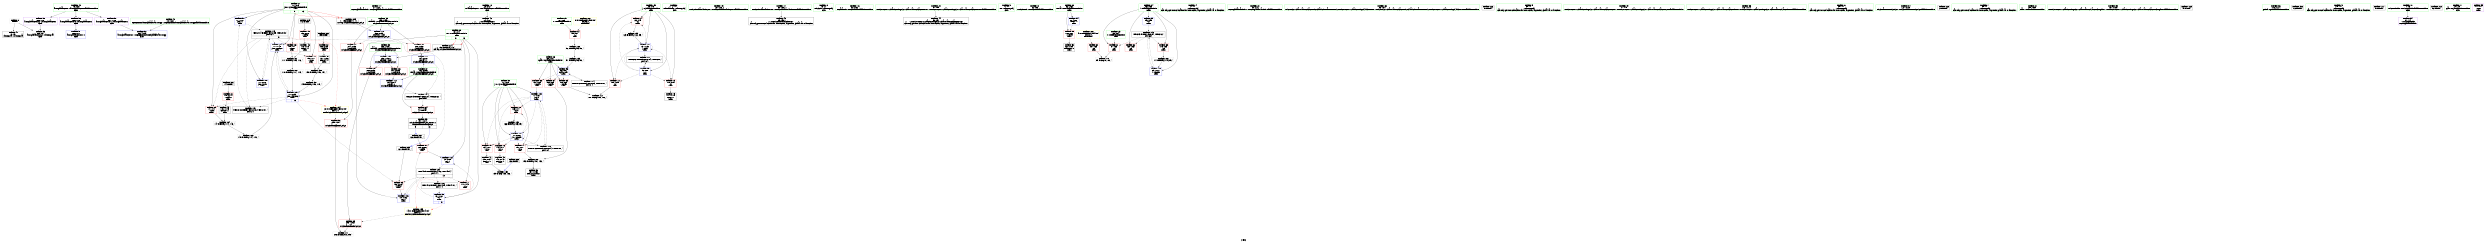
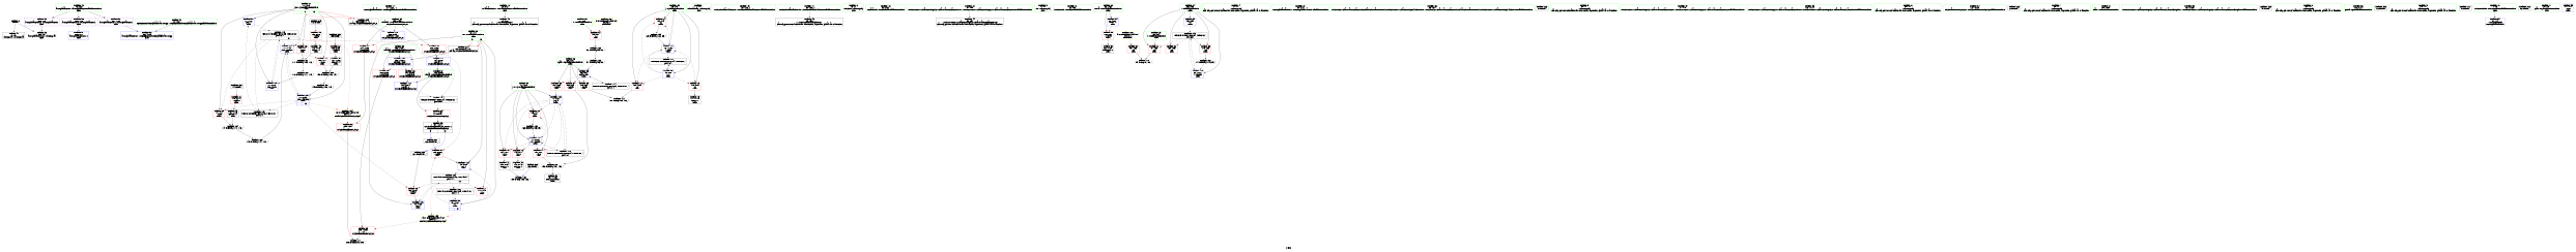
  digraph {
    label=SVFG
    node [color=green shape=record]
    edge [style=solid]
    n1 [color=grey label="{NodeID: 0\nNullPtr}"]
    n2 [color=black label="{NodeID: 41\n2\<--3\ndummyVal\<--dummyVal\n}"]
    n3 [color=blue label="{NodeID: 93\n228\<--3\nllvm.global_ctors_2\<--dummyVal\nGlob }" style=dotted]
    n4 [color=blue label="{NodeID: 97\n71\<--101\njum\<--\nmain\n}"]
    n5 [color=black label="{NodeID: 179\nMR_12V_4 = PHI(MR_12V_5, MR_12V_3, )\npts\{72 \}\n|{|<s6>9}}"]
    n6 [color=yellow label="{NodeID: 194\n12V_1 = ENCHI(MR_12V_0)\npts\{72 \}\nFun[_ZSt3maxIxERKT_S2_S2_]}" style=double]
    n7 [color=red label="{NodeID: 80\n129\<--126\n\<--call9\nmain\n}"]
    n8 [color=blue label="{NodeID: 100\n71\<--118\njum\<--sub\nmain\n}"]
    n9 [color=blue label="{NodeID: 104\n71\<--148\njum\<--sub20\nmain\n}"]
    n10 [color=red label="{NodeID: 69\n141\<--71\n\<--jum\nmain\n}"]
    n11 [color=black label="{NodeID: 175\nMR_12V_2 = PHI(MR_12V_6, MR_12V_1, )\npts\{72 \}\n}"]
    n12 [color=red label="{NodeID: 68\n109\<--71\n\<--jum\nmain\n}"]
    n13 [color=red label="{NodeID: 90\n205\<--204\n\<--\n_ZSt3maxIxERKT_S2_S2_\n}"]
    n14 [color=blue label="{NodeID: 102\n73\<--129\nret\<--\nmain\n}"]
    n15 [color=red label="{NodeID: 70\n150\<--71\n\<--jum\nmain\n}"]
    n16 [color=blue label="{NodeID: 105\n71\<--159\njum\<--add26\nmain\n|{|<s4>13}}"]
    n17 [color=grey label="{NodeID: 164\n147 = Binary(141, 146, )\n}"]
    n18 [color=grey label="{NodeID: 161\n117 = Binary(109, 116, )\n}"]
    n19 [label="{NodeID: 14\n21\<--22\n__cxx_global_var_init\<--__cxx_global_var_init_field_insensitive\n}"]
    n20 [color=grey label="{NodeID: 171\n206 = cmp(203, 205, )\n}"]
    n21 [color=blue label="{NodeID: 111\n194\<--208\nretval\<--\n_ZSt3maxIxERKT_S2_S2_\n}"]
    n22 [color=black label="{NodeID: 184\nMR_22V_3 = PHI(MR_22V_4, MR_22V_2, )\npts\{195 \}\n}"]
    n23 [color=red label="{NodeID: 84\n214\<--194\n\<--retval\n_ZSt3maxIxERKT_S2_S2_\n}"]
    n24 [color=black label="{NodeID: 53\n191\<--214\n_ZSt3maxIxERKT_S2_S2__ret\<--\n_ZSt3maxIxERKT_S2_S2_\n|{<s0>9|<s1>13}}"]
    n25 [label="{NodeID: 28\n73\<--74\nret\<--ret_field_insensitive\nmain\n|{|<s4>9|<s5>13}}"]
    n26 [color=red label="{NodeID: 71\n170\<--73\n\<--ret\nmain\n}"]
    n27 [color=blue label="{NodeID: 98\n73\<--101\nret\<--\nmain\n|{|<s2>9}}"]
    n28 [color=blue label="{NodeID: 106\n73\<--162\nret\<--\nmain\n}"]
    n29 [color=black label="{NodeID: 224\n192 = PHI(73, 73, )\n0th arg _ZSt3maxIxERKT_S2_S2_ }"]
    n30 [color=yellow label="{NodeID: 195\n14V_1 = ENCHI(MR_14V_0)\npts\{74 \}\nFun[_ZSt3maxIxERKT_S2_S2_]}" style=double]
    n31 [color=black label="{NodeID: 182\nMR_14V_5 = PHI(MR_14V_6, MR_14V_4, )\npts\{74 \}\n|{|<s4>13}}"]
    n32 [color=blue label="{NodeID: 109\n196\<--192\n__a.addr\<--__a\n_ZSt3maxIxERKT_S2_S2_\n}"]
    n33 [color=red label="{NodeID: 89\n203\<--202\n\<--\n_ZSt3maxIxERKT_S2_S2_\n}"]
    n34 [color=red label="{NodeID: 83\n162\<--161\n\<--call27\nmain\n}"]
    n35 [color=black label="{NodeID: 176\nMR_14V_2 = PHI(MR_14V_5, MR_14V_1, )\npts\{74 \}\n}"]
    n36 [color=red label="{NodeID: 85\n202\<--196\n\<--__a.addr\n_ZSt3maxIxERKT_S2_S2_\n}"]
    n37 [color=red label="{NodeID: 86\n211\<--196\n\<--__a.addr\n_ZSt3maxIxERKT_S2_S2_\n}"]
    n38 [color=black label="{NodeID: 42\n11\<--10\n\<--_Z4bacaB5cxx11\nCan only get source location for instruction, argument, global var or function.}"]
    n39 [color=black label="{NodeID: 222\n155 = PHI()\n}"]
    n40 [color=red label="{NodeID: 82\n156\<--155\n\<--call23\nmain\n}"]
    n41 [color=black label="{NodeID: 51\n157\<--156\nconv24\<--\nmain\n}"]
    n42 [color=grey label="{NodeID: 158\n158 = Binary(150, 157, )\n}"]
    n43 [color=purple label="{NodeID: 56\n226\<--16\nllvm.global_ctors_0\<--llvm.global_ctors\nGlob }"]
    n44 [color=blue label="{NodeID: 91\n226\<--17\nllvm.global_ctors_0\<--\nGlob }"]
    n45 [color=grey label="{NodeID: 157\n159 = Binary(158, 119, )\n}"]
    n46 [color=grey label="{NodeID: 167\n153 = Binary(151, 152, )\n}"]
    n47 [color=black label="{NodeID: 50\n154\<--153\nconv22\<--sub21\nmain\n}"]
    n48 [color=black label="{NodeID: 223\n161 = PHI(191, )\n}"]
    n49 [color=black label="{NodeID: 227\n126 = PHI(191, )\n}"]
    n50 [label="{NodeID: 1\n7\<--1\n__dso_handle\<--dummyObj\nGlob }"]
    n51 [label="{NodeID: 15\n25\<--26\n_ZNSt8ios_base4InitC1Ev\<--_ZNSt8ios_base4InitC1Ev_field_insensitive\n}"]
    n52 [color=blue label="{NodeID: 112\n194\<--211\nretval\<--\n_ZSt3maxIxERKT_S2_S2_\n}"]
    n53 [label="{NodeID: 29\n75\<--76\nj\<--j_field_insensitive\nmain\n}"]
    n54 [color=red label="{NodeID: 72\n105\<--75\n\<--j\nmain\n}"]
    n55 [color=red label="{NodeID: 73\n110\<--75\n\<--j\nmain\n}"]
    n56 [color=red label="{NodeID: 74\n122\<--75\n\<--j\nmain\n}"]
    n57 [color=blue label="{NodeID: 99\n75\<--80\nj\<--\nmain\n}"]
    n58 [color=blue label="{NodeID: 101\n75\<--123\nj\<--inc\nmain\n}"]
    n59 [color=grey label="{NodeID: 172\n107 = cmp(105, 106, )\n}"]
    n60 [color=black label="{NodeID: 45\n111\<--110\nconv\<--\nmain\n}"]
    n61 [color=grey label="{NodeID: 159\n123 = Binary(122, 85, )\n}"]
    n62 [color=black label="{NodeID: 177\nMR_16V_2 = PHI(MR_16V_4, MR_16V_1, )\npts\{76 \}\n}"]
    n63 [color=black label="{NodeID: 43\n29\<--30\n\<--_ZNSt8ios_base4InitD1Ev\nCan only get source location for instruction, argument, global var or function.}"]
    n64 [color=purple label="{NodeID: 57\n227\<--16\nllvm.global_ctors_1\<--llvm.global_ctors\nGlob }"]
    n65 [color=blue label="{NodeID: 92\n227\<--18\nllvm.global_ctors_1\<--_GLOBAL__sub_I_AlphaRazra_1_0.cpp\nGlob }"]
    n66 [color=grey label="{NodeID: 168\n96 = Binary(95, 85, )\n}"]
    n67 [color=grey label="{NodeID: 165\n97 = Binary(96, 98, )\n}"]
    n68 [color=blue label="{NodeID: 96\n69\<--97\nnyak\<--div\nmain\n}"]
    n69 [color=black label="{NodeID: 174\nMR_10V_2 = PHI(MR_10V_3, MR_10V_1, )\npts\{70 \}\n}"]
    n70 [color=red label="{NodeID: 65\n106\<--69\n\<--nyak\nmain\n}"]
    n71 [color=red label="{NodeID: 66\n131\<--69\n\<--nyak\nmain\n}"]
    n72 [color=red label="{NodeID: 67\n152\<--69\n\<--nyak\nmain\n}"]
    n73 [label="{NodeID: 2\n13\<--1\n_ZSt3cin\<--dummyObj\nGlob }"]
    n74 [label="{NodeID: 16\n31\<--32\n__cxa_atexit\<--__cxa_atexit_field_insensitive\n}"]
    n75 [label="{NodeID: 30\n77\<--78\nj10\<--j10_field_insensitive\nmain\n}"]
    n76 [color=red label="{NodeID: 75\n134\<--77\n\<--j10\nmain\n}"]
    n77 [color=red label="{NodeID: 76\n142\<--77\n\<--j10\nmain\n}"]
    n78 [color=red label="{NodeID: 77\n151\<--77\n\<--j10\nmain\n}"]
    n79 [color=red label="{NodeID: 78\n165\<--77\n\<--j10\nmain\n}"]
    n80 [color=blue label="{NodeID: 103\n77\<--131\nj10\<--\nmain\n}"]
    n81 [color=blue label="{NodeID: 107\n77\<--166\nj10\<--inc29\nmain\n}"]
    n82 [color=black label="{NodeID: 47\n135\<--134\nconv12\<--\nmain\n}"]
    n83 [color=black label="{NodeID: 48\n143\<--142\nconv16\<--\nmain\n}"]
    n84 [color=grey label="{NodeID: 163\n166 = Binary(165, 85, )\n}"]
    n85 [color=black label="{NodeID: 178\nMR_18V_2 = PHI(MR_18V_4, MR_18V_1, )\npts\{78 \}\n}"]
    n86 [color=grey label="{NodeID: 169\n139 = cmp(135, 136, )\n}"]
    n87 [color=black label="{NodeID: 44\n50\<--51\n\<--_ZNSt7__cxx1112basic_stringIcSt11char_traitsIcESaIcEED1Ev\nCan only get source location for instruction, argument, global var or function.}"]
    n88 [color=purple label="{NodeID: 58\n228\<--16\nllvm.global_ctors_2\<--llvm.global_ctors\nGlob }"]
    n89 [label="{NodeID: 3\n14\<--1\n.str\<--dummyObj\nGlob }"]
    n90 [label="{NodeID: 17\n30\<--36\n_ZNSt8ios_base4InitD1Ev\<--_ZNSt8ios_base4InitD1Ev_field_insensitive\n}"]
    n91 [label="{NodeID: 31\n82\<--83\n_ZNSirsERi\<--_ZNSirsERi_field_insensitive\n}"]
    n92 [color=black label="{NodeID: 225\n193 = PHI(71, 71, )\n1st arg _ZSt3maxIxERKT_S2_S2_ }"]
    n93 [color=blue label="{NodeID: 110\n198\<--193\n__b.addr\<--__b\n_ZSt3maxIxERKT_S2_S2_\n}"]
    n94 [color=red label="{NodeID: 87\n204\<--198\n\<--__b.addr\n_ZSt3maxIxERKT_S2_S2_\n}"]
    n95 [color=red label="{NodeID: 88\n208\<--198\n\<--__b.addr\n_ZSt3maxIxERKT_S2_S2_\n}"]
    n96 [color=red label="{NodeID: 59\n180\<--61\n\<--retval\nmain\n}"]
    n97 [color=black label="{NodeID: 52\n60\<--180\nmain_ret\<--\nmain\n}"]
    n98 [color=grey label="{NodeID: 170\n89 = cmp(87, 88, )\n}"]
    n99 [label="{NodeID: 4\n17\<--1\n\<--dummyObj\nCan only get source location for instruction, argument, global var or function.}"]
    n100 [label="{NodeID: 18\n43\<--44\n__cxx_global_var_init.1\<--__cxx_global_var_init.1_field_insensitive\n}"]
    n101 [label="{NodeID: 32\n93\<--94\n_ZStrsIcSt11char_traitsIcESaIcEERSt13basic_istreamIT_T0_ES7_RNSt7__cxx1112basic_stringIS4_S5_T1_EE\<--_ZStrsIcSt11char_traitsIcESaIcEERSt13basic_istreamIT_T0_ES7_RNSt7__cxx1112basic_stringIS4_S5_T1_EE_field_insensitive\n}"]
    n102 [color=black label="{NodeID: 46\n116\<--115\nconv7\<--\nmain\n}"]
    n103 [color=grey label="{NodeID: 160\n118 = Binary(117, 119, )\n}"]
    n104 [color=black label="{NodeID: 226\n81 = PHI()\n}"]
    n105 [color=red label="{NodeID: 60\n88\<--63\n\<--t\nmain\n}"]
    n106 [label="{NodeID: 5\n80\<--1\n\<--dummyObj\nCan only get source location for instruction, argument, global var or function.}"]
    n107 [label="{NodeID: 19\n47\<--48\n_ZNSt7__cxx1112basic_stringIcSt11char_traitsIcESaIcEEC1Ev\<--_ZNSt7__cxx1112basic_stringIcSt11char_traitsIcESaIcEEC1Ev_field_insensitive\n}"]
    n108 [label="{NodeID: 33\n113\<--114\n_ZNSt7__cxx1112basic_stringIcSt11char_traitsIcESaIcEEixEm\<--_ZNSt7__cxx1112basic_stringIcSt11char_traitsIcESaIcEEixEm_field_insensitive\n}"]
    n109 [color=red label="{NodeID: 61\n87\<--65\n\<--i\nmain\n}"]
    n110 [label="{NodeID: 6\n85\<--1\n\<--dummyObj\nCan only get source location for instruction, argument, global var or function.}"]
    n111 [color=yellow label="{NodeID: 186\n4V_1 = ENCHI(MR_4V_0)\npts\{64 \}\nFun[main]}" style=double]
    n112 [label="{NodeID: 20\n51\<--55\n_ZNSt7__cxx1112basic_stringIcSt11char_traitsIcESaIcEED1Ev\<--_ZNSt7__cxx1112basic_stringIcSt11char_traitsIcESaIcEED1Ev_field_insensitive\n}"]
    n113 [label="{NodeID: 34\n127\<--128\n_ZSt3maxIxERKT_S2_S2_\<--_ZSt3maxIxERKT_S2_S2__field_insensitive\n}"]
    n114 [color=black label="{NodeID: 228\n28 = PHI()\n}"]
    n115 [color=red label="{NodeID: 62\n169\<--65\n\<--i\nmain\n}"]
    n116 [color=black label="{NodeID: 173\nMR_6V_3 = PHI(MR_6V_4, MR_6V_2, )\npts\{66 \}\n}"]
    n117 [color=red label="{NodeID: 63\n176\<--65\n\<--i\nmain\n}"]
    n118 [color=blue label="{NodeID: 108\n65\<--177\ni\<--inc33\nmain\n}"]
    n119 [color=grey label="{NodeID: 166\n177 = Binary(176, 85, )\n}"]
    n120 [label="{NodeID: 7\n98\<--1\n\<--dummyObj\nCan only get source location for instruction, argument, global var or function.}"]
    n121 [label="{NodeID: 21\n58\<--59\nmain\<--main_field_insensitive\n}"]
    n122 [label="{NodeID: 35\n137\<--138\n_ZNKSt7__cxx1112basic_stringIcSt11char_traitsIcESaIcEE6lengthEv\<--_ZNKSt7__cxx1112basic_stringIcSt11char_traitsIcESaIcEE6lengthEv_field_insensitive\n}"]
    n123 [color=black label="{NodeID: 49\n146\<--145\nconv18\<--\nmain\n}"]
    n124 [color=grey label="{NodeID: 162\n148 = Binary(147, 119, )\n}"]
    n125 [color=black label="{NodeID: 229\n49 = PHI()\n}"]
+   n126 [label="{NodeID: 8\n101\<--1\n\<--dummyObj\nCan only get source location for instruction, argument, global var or function.}"]
    n127 [color=yellow label="{NodeID: 188\n8V_1 = ENCHI(MR_8V_0)\npts\{68 \}\nFun[main]}" style=double]
    n128 [color=red label="{NodeID: 64\n95\<--67\n\<--n\nmain\n}"]
    n129 [label="{NodeID: 22\n61\<--62\nretval\<--retval_field_insensitive\nmain\n}"]
    n130 [color=blue label="{NodeID: 94\n61\<--80\nretval\<--\nmain\n}"]
    n131 [label="{NodeID: 36\n173\<--174\nprintf\<--printf_field_insensitive\n}"]
    n132 [color=black label="{NodeID: 230\n172 = PHI()\n}"]
    n133 [label="{NodeID: 9\n119\<--1\n\<--dummyObj\nCan only get source location for instruction, argument, global var or function.}"]
    n134 [label="{NodeID: 23\n63\<--64\nt\<--t_field_insensitive\nmain\n}"]
    n135 [label="{NodeID: 37\n194\<--195\nretval\<--retval_field_insensitive\n_ZSt3maxIxERKT_S2_S2_\n}"]
    n136 [color=black label="{NodeID: 217\n91 = PHI()\n}"]
    n137 [color=red label="{NodeID: 79\n115\<--112\n\<--call6\nmain\n}"]
    n138 [label="{NodeID: 10\n4\<--6\n_ZStL8__ioinit\<--_ZStL8__ioinit_field_insensitive\nGlob }"]
    n139 [color=purple label="{NodeID: 54\n27\<--4\n\<--_ZStL8__ioinit\n__cxx_global_var_init\n}"]
    n140 [label="{NodeID: 24\n65\<--66\ni\<--i_field_insensitive\nmain\n}"]
    n141 [color=blue label="{NodeID: 95\n65\<--85\ni\<--\nmain\n}"]
    n142 [label="{NodeID: 38\n196\<--197\n__a.addr\<--__a.addr_field_insensitive\n_ZSt3maxIxERKT_S2_S2_\n}"]
    n143 [color=black label="{NodeID: 218\n92 = PHI()\n}"]
    n144 [label="{NodeID: 11\n8\<--9\nnyak\<--nyak_field_insensitive\nGlob }"]
    n145 [label="{NodeID: 25\n67\<--68\nn\<--n_field_insensitive\nmain\n}"]
    n146 [label="{NodeID: 39\n198\<--199\n__b.addr\<--__b.addr_field_insensitive\n_ZSt3maxIxERKT_S2_S2_\n}"]
    n147 [color=black label="{NodeID: 219\n112 = PHI()\n}"]
    n148 [color=red label="{NodeID: 81\n145\<--144\n\<--call17\nmain\n}"]
    n149 [label="{NodeID: 12\n10\<--12\n_Z4bacaB5cxx11\<--_Z4bacaB5cxx11_field_insensitive\nGlob }"]
    n150 [label="{NodeID: 26\n69\<--70\nnyak\<--nyak_field_insensitive\nmain\n}"]
    n151 [label="{NodeID: 40\n18\<--221\n_GLOBAL__sub_I_AlphaRazra_1_0.cpp\<--_GLOBAL__sub_I_AlphaRazra_1_0.cpp_field_insensitive\n}"]
    n152 [color=black label="{NodeID: 220\n136 = PHI()\n}"]
    n153 [label="{NodeID: 13\n16\<--20\nllvm.global_ctors\<--llvm.global_ctors_field_insensitive\nGlob }"]
    n154 [label="{NodeID: 27\n71\<--72\njum\<--jum_field_insensitive\nmain\n|{|<s7>9|<s8>13}}"]
    n155 [color=black label="{NodeID: 221\n144 = PHI()\n}"]
    n156 [color=purple label="{NodeID: 55\n171\<--14\n\<--.str\nmain\n}"]
    n1 -> n2
    n1 -> n3
    n4 -> n5 [style=dashed]
    n5 -> n6 [color=red style=dashed tailport=s6]
    n5 -> n7 [style=dashed]
    n5 -> n8 [style=dashed]
    n5 -> n9 [style=dashed]
    n5 -> n10 [style=dashed]
    n5 -> n11 [style=dashed]
    n5 -> n12 [style=dashed]
    n6 -> n13 [style=dashed]
    n7 -> n14
    n8 -> n5 [style=dashed]
    n9 -> n15 [style=dashed]
    n9 -> n16 [style=dashed]
    n10 -> n17
    n11 -> n4 [style=dashed]
    n12 -> n18
    n13 -> n20
    n14 -> n31 [style=dashed]
    n15 -> n42
    n16 -> n6 [color=red style=dashed tailport=s4]
    n16 -> n9 [style=dashed]
    n16 -> n10 [style=dashed]
    n16 -> n11 [style=dashed]
    n16 -> n34 [style=dashed]
    n17 -> n124
    n18 -> n103
    n21 -> n22 [style=dashed]
    n22 -> n23 [style=dashed]
    n23 -> n24
    n24 -> n48 [color=blue tailport=s1]
    n24 -> n49 [color=blue tailport=s0]
    n25 -> n14
    n25 -> n26
    n25 -> n27
    n25 -> n28
    n25 -> n29 [color=red tailport=s4]
    n25 -> n29 [color=red tailport=s5]
    n27 -> n7 [style=dashed]
    n27 -> n14 [style=dashed]
    n27 -> n30 [color=red style=dashed tailport=s2]
    n28 -> n31 [style=dashed]
    n29 -> n32
    n30 -> n33 [style=dashed]
    n31 -> n26 [style=dashed]
    n31 -> n28 [style=dashed]
    n31 -> n30 [color=red style=dashed tailport=s4]
    n31 -> n34 [style=dashed]
    n31 -> n35 [style=dashed]
    n32 -> n36 [style=dashed]
    n32 -> n37 [style=dashed]
    n33 -> n20
    n34 -> n28
    n35 -> n27 [style=dashed]
    n36 -> n33
    n37 -> n52
    n39 -> n40
    n40 -> n41
    n41 -> n42
    n42 -> n45
    n43 -> n44
    n45 -> n16
    n46 -> n47
    n48 -> n34
    n49 -> n7
    n52 -> n22 [style=dashed]
    n53 -> n54
    n53 -> n55
    n53 -> n56
    n53 -> n57
    n53 -> n58
    n54 -> n59
    n55 -> n60
    n56 -> n61
    n57 -> n54 [style=dashed]
    n57 -> n55 [style=dashed]
    n57 -> n56 [style=dashed]
    n57 -> n58 [style=dashed]
    n57 -> n62 [style=dashed]
    n58 -> n54 [style=dashed]
    n58 -> n55 [style=dashed]
    n58 -> n56 [style=dashed]
    n58 -> n58 [style=dashed]
    n58 -> n62 [style=dashed]
    n61 -> n58
    n62 -> n57 [style=dashed]
    n64 -> n65
    n66 -> n67
    n67 -> n68
    n68 -> n69 [style=dashed]
    n68 -> n70 [style=dashed]
    n68 -> n71 [style=dashed]
    n68 -> n72 [style=dashed]
    n69 -> n68 [style=dashed]
    n70 -> n59
    n71 -> n80
    n72 -> n46
    n75 -> n76
    n75 -> n77
    n75 -> n78
    n75 -> n79
    n75 -> n80
    n75 -> n81
    n76 -> n82
    n77 -> n83
    n78 -> n46
    n79 -> n84
    n80 -> n76 [style=dashed]
    n80 -> n77 [style=dashed]
    n80 -> n78 [style=dashed]
    n80 -> n79 [style=dashed]
    n80 -> n81 [style=dashed]
    n80 -> n85 [style=dashed]
    n81 -> n76 [style=dashed]
    n81 -> n77 [style=dashed]
    n81 -> n78 [style=dashed]
    n81 -> n79 [style=dashed]
    n81 -> n81 [style=dashed]
    n81 -> n85 [style=dashed]
    n82 -> n86
    n84 -> n81
    n85 -> n80 [style=dashed]
    n88 -> n3
    n90 -> n63
    n92 -> n93
    n93 -> n94 [style=dashed]
    n93 -> n95 [style=dashed]
    n94 -> n13
    n95 -> n21
    n96 -> n97
    n102 -> n18
-   n103 -> n16
+   n103 -> n8
    n105 -> n98
    n109 -> n98
    n111 -> n105 [style=dashed]
    n112 -> n87
    n116 -> n109 [style=dashed]
    n116 -> n115 [style=dashed]
    n116 -> n117 [style=dashed]
    n116 -> n118 [style=dashed]
    n117 -> n119
    n118 -> n116 [style=dashed]
    n119 -> n118
    n123 -> n17
    n124 -> n9
    n127 -> n128 [style=dashed]
    n128 -> n66
    n129 -> n96
    n129 -> n130
    n130 -> n96 [style=dashed]
    n134 -> n109
-   n135 -> n21
+   n21 -> n135
    n135 -> n23
    n135 -> n52
    n137 -> n102
    n138 -> n139
    n140 -> n109
    n140 -> n115
    n140 -> n117
    n140 -> n118
    n140 -> n141
    n141 -> n116 [style=dashed]
    n142 -> n32
    n142 -> n36
    n142 -> n37
    n145 -> n128
    n146 -> n93
    n146 -> n94
    n146 -> n95
    n147 -> n137
    n148 -> n123
    n149 -> n38
    n150 -> n68
    n150 -> n70
    n150 -> n71
    n150 -> n72
    n151 -> n65
    n152 -> n86 [color=blue]
    n153 -> n43
    n153 -> n64
    n153 -> n88
    n154 -> n4
    n154 -> n8
    n154 -> n9
    n154 -> n10
    n154 -> n12
    n154 -> n15
    n154 -> n16
    n154 -> n92 [color=red tailport=s7]
    n154 -> n92 [color=red tailport=s8]
    n155 -> n148
  }
